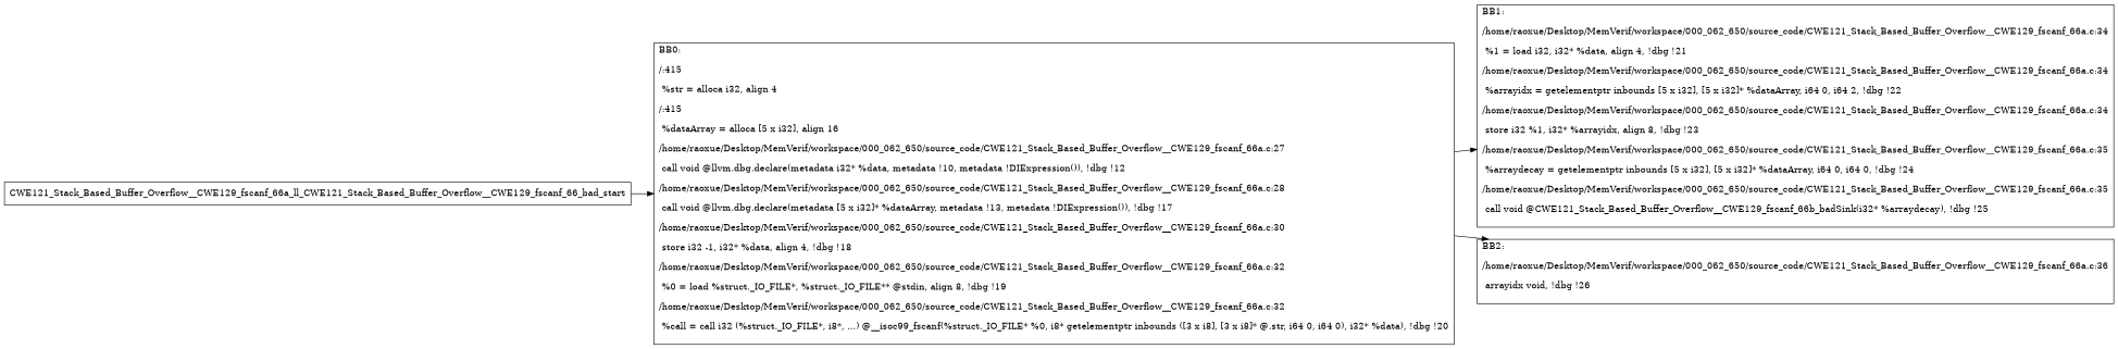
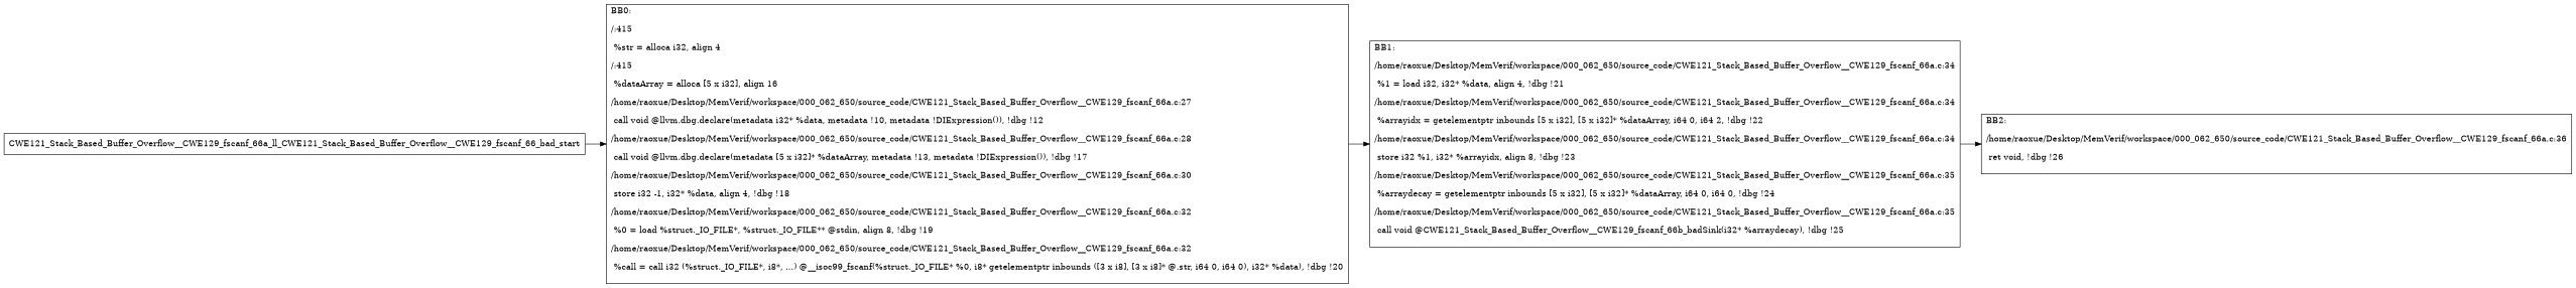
  digraph {
    rankdir=LR
    node [shape=record]
    n1 [label="{CWE121_Stack_Based_Buffer_Overflow__CWE129_fscanf_66a_ll_CWE121_Stack_Based_Buffer_Overflow__CWE129_fscanf_66_bad_start}"]
    n2 [label="{BB0:\l\l/:415\l\n  %str = alloca i32, align 4\l\n/:415\l\n  %dataArray = alloca [5 x i32], align 16\l\n/home/raoxue/Desktop/MemVerif/workspace/000_062_650/source_code/CWE121_Stack_Based_Buffer_Overflow__CWE129_fscanf_66a.c:27\l\n  call void @llvm.dbg.declare(metadata i32* %data, metadata !10, metadata !DIExpression()), !dbg !12\l\n/home/raoxue/Desktop/MemVerif/workspace/000_062_650/source_code/CWE121_Stack_Based_Buffer_Overflow__CWE129_fscanf_66a.c:28\l\n  call void @llvm.dbg.declare(metadata [5 x i32]* %dataArray, metadata !13, metadata !DIExpression()), !dbg !17\l\n/home/raoxue/Desktop/MemVerif/workspace/000_062_650/source_code/CWE121_Stack_Based_Buffer_Overflow__CWE129_fscanf_66a.c:30\l\n  store i32 -1, i32* %data, align 4, !dbg !18\l\n/home/raoxue/Desktop/MemVerif/workspace/000_062_650/source_code/CWE121_Stack_Based_Buffer_Overflow__CWE129_fscanf_66a.c:32\l\n  %0 = load %struct._IO_FILE*, %struct._IO_FILE** @stdin, align 8, !dbg !19\l\n/home/raoxue/Desktop/MemVerif/workspace/000_062_650/source_code/CWE121_Stack_Based_Buffer_Overflow__CWE129_fscanf_66a.c:32\l\n  %call = call i32 (%struct._IO_FILE*, i8*, ...) @__isoc99_fscanf(%struct._IO_FILE* %0, i8* getelementptr inbounds ([3 x i8], [3 x i8]* @.str, i64 0, i64 0), i32* %data), !dbg !20\l\n}"]
    n3 [label="{BB1:\l\l/home/raoxue/Desktop/MemVerif/workspace/000_062_650/source_code/CWE121_Stack_Based_Buffer_Overflow__CWE129_fscanf_66a.c:34\l\n  %1 = load i32, i32* %data, align 4, !dbg !21\l\n/home/raoxue/Desktop/MemVerif/workspace/000_062_650/source_code/CWE121_Stack_Based_Buffer_Overflow__CWE129_fscanf_66a.c:34\l\n  %arrayidx = getelementptr inbounds [5 x i32], [5 x i32]* %dataArray, i64 0, i64 2, !dbg !22\l\n/home/raoxue/Desktop/MemVerif/workspace/000_062_650/source_code/CWE121_Stack_Based_Buffer_Overflow__CWE129_fscanf_66a.c:34\l\n  store i32 %1, i32* %arrayidx, align 8, !dbg !23\l\n/home/raoxue/Desktop/MemVerif/workspace/000_062_650/source_code/CWE121_Stack_Based_Buffer_Overflow__CWE129_fscanf_66a.c:35\l\n  %arraydecay = getelementptr inbounds [5 x i32], [5 x i32]* %dataArray, i64 0, i64 0, !dbg !24\l\n/home/raoxue/Desktop/MemVerif/workspace/000_062_650/source_code/CWE121_Stack_Based_Buffer_Overflow__CWE129_fscanf_66a.c:35\l\n  call void @CWE121_Stack_Based_Buffer_Overflow__CWE129_fscanf_66b_badSink(i32* %arraydecay), !dbg !25\l\n}"]
-   n4 [label="{BB2:\l\l/home/raoxue/Desktop/MemVerif/workspace/000_062_650/source_code/CWE121_Stack_Based_Buffer_Overflow__CWE129_fscanf_66a.c:36\l\n  arrayidx void, !dbg !26\l\n}"]
+   n4 [label="{BB2:\l\l/home/raoxue/Desktop/MemVerif/workspace/000_062_650/source_code/CWE121_Stack_Based_Buffer_Overflow__CWE129_fscanf_66a.c:36\l\n  ret void, !dbg !26\l\n}"]
    n1 -> n2
    n2 -> n3
-   n2 -> n4
+   n3 -> n4
  }
